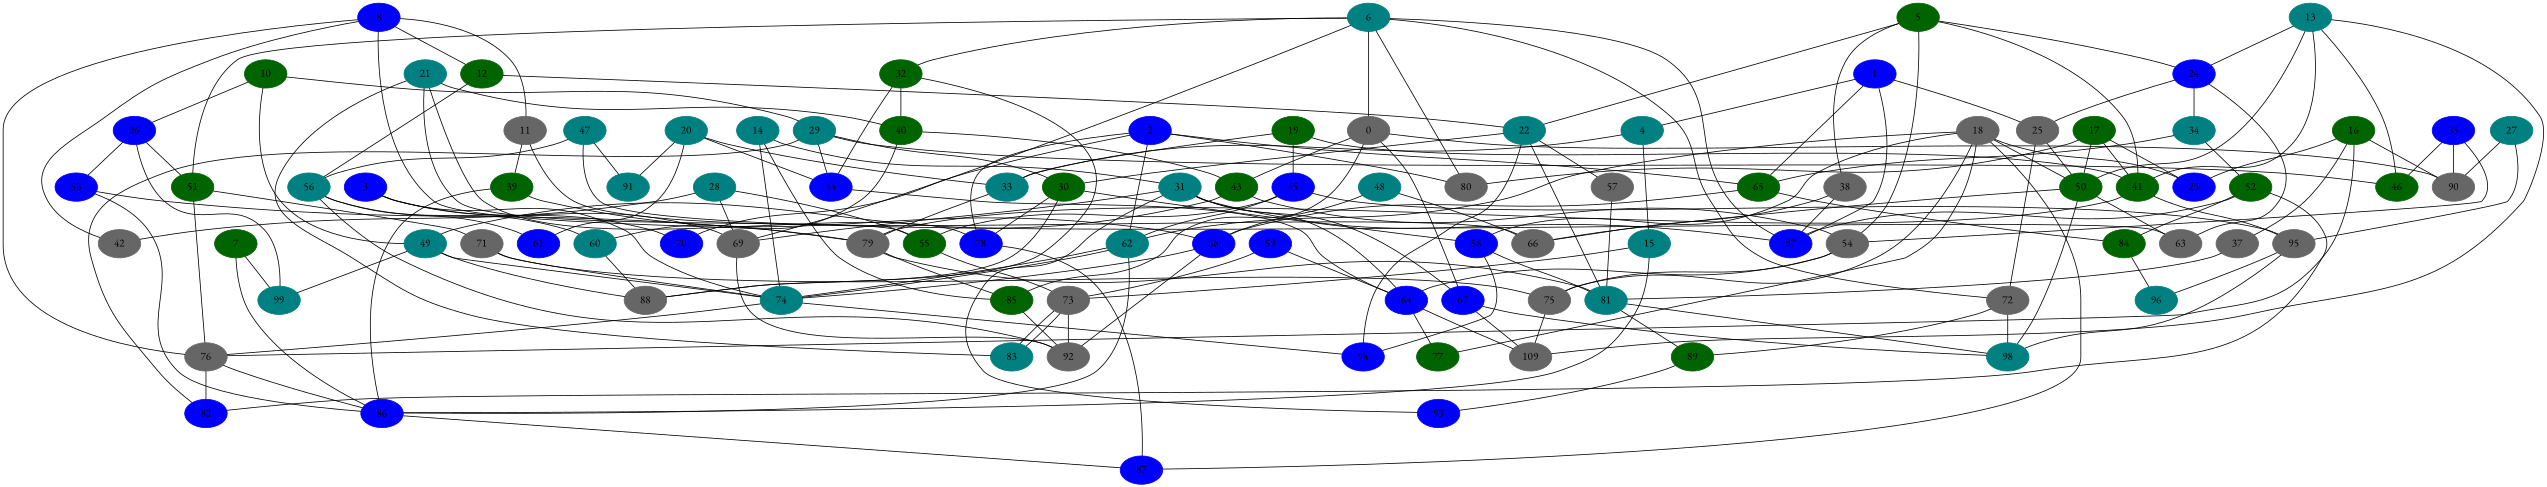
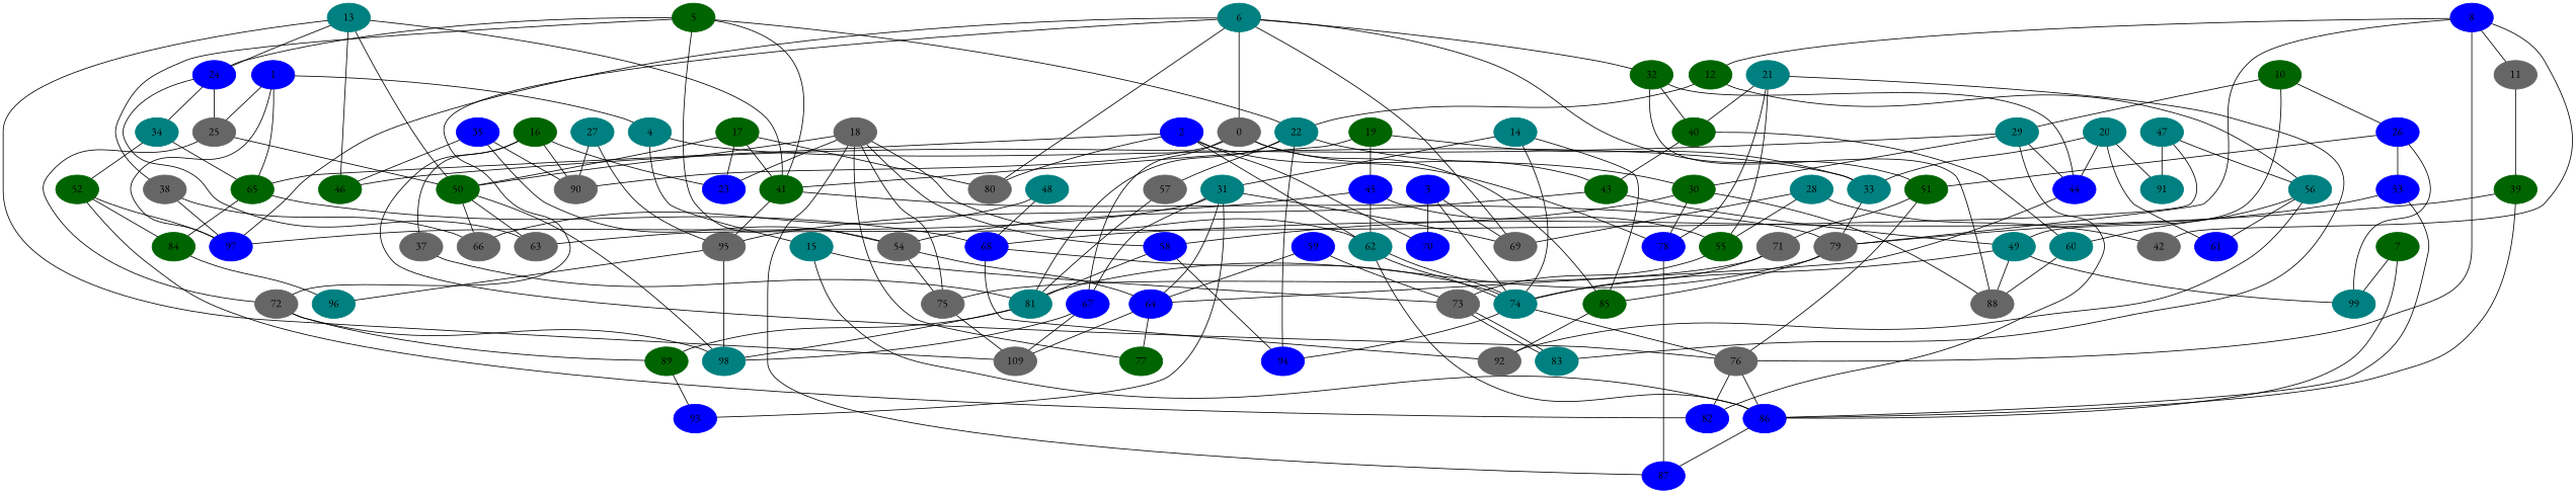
  graph {
    fontname="EB Garamond"
    node [color=teal fontname="EB Garamond" style=filled]
    edge [fontname="EB Garamond"]
    1 [color=blue]
    4
    25 [color=gray40]
    65 [color=darkgreen]
    97 [color=blue]
    15
    33
    72 [color=gray40]
    50 [color=darkgreen]
    68 [color=blue]
    84 [color=darkgreen]
    2 [color=blue]
    62
    70 [color=blue]
    78 [color=blue]
    80 [color=gray40]
    74
    86 [color=blue]
    87 [color=blue]
    3 [color=blue]
    69 [color=gray40]
    92 [color=gray40]
    76 [color=gray40]
    94 [color=blue]
    73 [color=gray40]
    79 [color=gray40]
    5 [color=darkgreen]
    22
    24 [color=blue]
    38 [color=gray40]
    41 [color=darkgreen]
    54 [color=gray40]
    30 [color=darkgreen]
    57 [color=gray40]
    81
    34
    63 [color=gray40]
    66 [color=gray40]
    95 [color=gray40]
    75 [color=gray40]
    64 [color=blue]
    6
    n43 [color=gray40 label=0]
    32 [color=darkgreen]
    51 [color=darkgreen]
    43 [color=darkgreen]
    67 [color=blue]
    85 [color=darkgreen]
    90 [color=gray40]
    44 [color=blue]
    40 [color=darkgreen]
    88 [color=gray40]
    71 [color=gray40]
    98
    89 [color=darkgreen]
    7 [color=darkgreen]
    99
    8 [color=blue]
    11 [color=gray40]
    12 [color=darkgreen]
    42 [color=gray40]
    39 [color=darkgreen]
    56
    82 [color=blue]
    49
    n66 [color=gray40 label=109]
    10 [color=darkgreen]
    26 [color=blue]
    29
    53 [color=blue]
    46 [color=darkgreen]
    61 [color=blue]
    60
    13
    14
    31
    93 [color=blue]
    83
    16 [color=darkgreen]
    23 [color=blue]
    37 [color=gray40]
    17 [color=darkgreen]
    18 [color=gray40]
    58 [color=blue]
    77 [color=darkgreen]
    19 [color=darkgreen]
    45 [color=blue]
    55 [color=darkgreen]
    20
    91
    21
    52 [color=darkgreen]
    27
    96
    28
    35 [color=blue]
    47
    48
    59 [color=blue]
    1 -- 4
    1 -- 25
    1 -- 65
    1 -- 97
    4 -- 15
    4 -- 33
    25 -- 72
    25 -- 50
    65 -- 68
    65 -- 84
    15 -- 86
    15 -- 73
    33 -- 79
    72 -- 98
    72 -- 89
    50 -- 63
    50 -- 66
    50 -- 98
    68 -- 74
    68 -- 92
    84 -- 96
    2 -- 65
    2 -- 62
    2 -- 70
    2 -- 78
    2 -- 80
    62 -- 74
    62 -- 74
    62 -- 86
    78 -- 87
    74 -- 76
    74 -- 94
    86 -- 87
    3 -- 70
    3 -- 74
    3 -- 69
-   69 -- 92
    76 -- 86
    76 -- 82
-   73 -- 92
    73 -- 83
    73 -- 83
    79 -- 81
    79 -- 85
    5 -- 22
    5 -- 24
    5 -- 38
    5 -- 41
    5 -- 54
    22 -- 94
    22 -- 30
    22 -- 57
    22 -- 81
    24 -- 25
    24 -- 34
    24 -- 63
    38 -- 97
    38 -- 66
    41 -- 79
    41 -- 95
    54 -- 75
    54 -- 64
    30 -- 78
    30 -- 88
    30 -- 58
    57 -- 81
    81 -- 98
    81 -- 89
    34 -- 65
    34 -- 52
    95 -- 98
    95 -- 96
    75 -- n66
    64 -- n66
    64 -- 77
    6 -- 97
    6 -- 72
    6 -- 80
    6 -- 69
    6 -- n43
    6 -- 32
    6 -- 51
    n43 -- 43
    n43 -- 67
    n43 -- 85
    n43 -- 90
    32 -- 44
    32 -- 40
    32 -- 88
    51 -- 76
    51 -- 71
    43 -- 54
    43 -- 49
    67 -- 98
    67 -- n66
    85 -- 92
    44 -- 64
    40 -- 43
    40 -- 60
    71 -- 74
    71 -- 75
    89 -- 93
    7 -- 86
    7 -- 99
    8 -- 76
    8 -- 79
    8 -- 11
    8 -- 12
    8 -- 42
-   11 -- 66
    11 -- 39
    12 -- 22
    12 -- 56
    39 -- 68
    39 -- 86
    56 -- 92
    56 -- 61
    56 -- 60
    49 -- 74
    49 -- 88
    49 -- 99
    10 -- 49
    10 -- 26
    10 -- 29
    26 -- 51
    26 -- 99
    26 -- 53
    29 -- 30
    29 -- 44
    29 -- 82
    29 -- 46
    53 -- 86
    53 -- 79
    60 -- 88
    13 -- 50
    13 -- 24
    13 -- 41
    13 -- n66
    13 -- 46
    14 -- 74
    14 -- 85
    14 -- 31
    31 -- 97
    31 -- 69
    31 -- 64
    31 -- 67
    31 -- 93
    16 -- 76
    16 -- 90
    16 -- 23
    16 -- 37
    37 -- 81
    17 -- 50
    17 -- 80
    17 -- 41
    17 -- 23
    18 -- 50
    18 -- 62
    18 -- 87
    18 -- 75
    18 -- 23
    18 -- 58
    18 -- 77
    58 -- 94
    58 -- 81
    19 -- 33
    19 -- 41
    19 -- 45
    45 -- 62
    45 -- 95
    45 -- 55
    55 -- 73
    20 -- 33
    20 -- 44
    20 -- 61
    20 -- 91
    21 -- 78
    21 -- 40
    21 -- 83
    21 -- 55
    52 -- 97
    52 -- 84
    52 -- 82
    27 -- 95
    27 -- 90
    28 -- 69
    28 -- 42
    28 -- 55
    35 -- 54
    35 -- 90
    35 -- 46
    47 -- 63
    47 -- 56
    47 -- 91
    48 -- 68
    48 -- 66
    59 -- 73
    59 -- 64
  }
